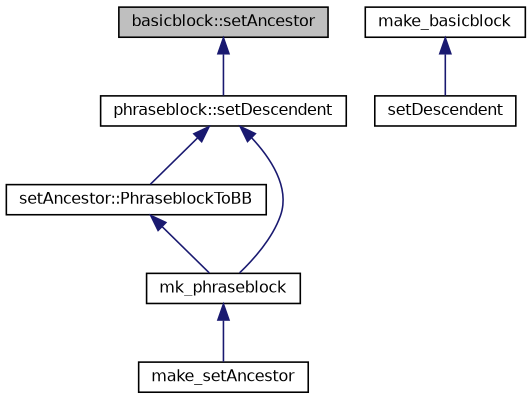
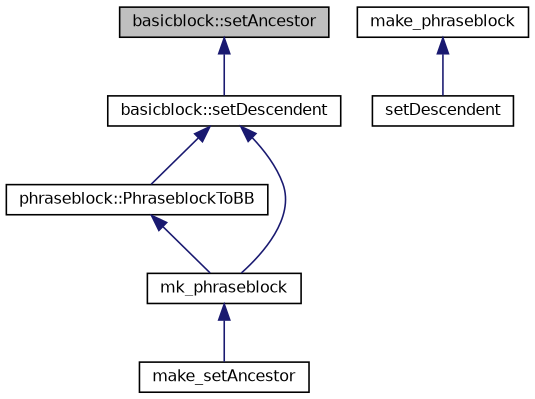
  digraph {
    rankdir=TB
    node [color=black fillcolor=white fontname=Helvetica fontsize=10 shape=record style=filled]
    edge [color=midnightblue dir=back fontname=Helvetica fontsize=10 labelfontname=Helvetica labelfontsize=10 style=solid]
    n1 [fillcolor=grey75 fontcolor=black height=0.2 label="basicblock::setAncestor" width=0.4]
-   n2 [height=0.2 label="phraseblock::setDescendent" width=0.4]
-   n3 [height=0.2 label="setAncestor::PhraseblockToBB" width=0.4]
+   n2 [height=0.2 label="basicblock::setDescendent" width=0.4]
+   n3 [height=0.2 label="phraseblock::PhraseblockToBB" width=0.4]
    n4 [height=0.2 label=mk_phraseblock width=0.4]
-   n5 [height=0.2 label=make_basicblock width=0.4]
+   n5 [height=0.2 label=make_phraseblock width=0.4]
    n6 [height=0.2 label=setDescendent width=0.4]
    n7 [height=0.2 label=make_setAncestor width=0.4]
    n1 -> n2
    n2 -> n3
    n2 -> n4
    n3 -> n4
    n4 -> n7
    n5 -> n6
  }
